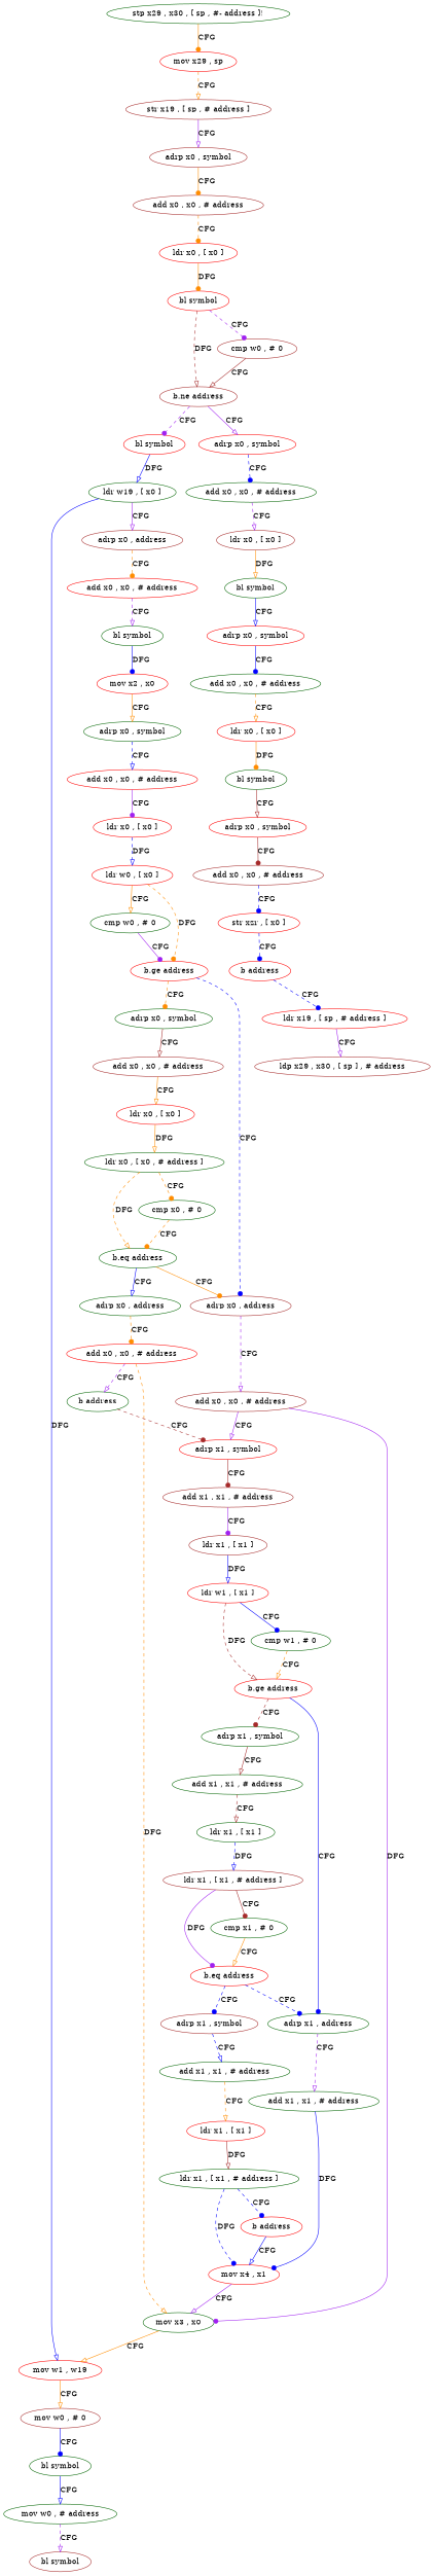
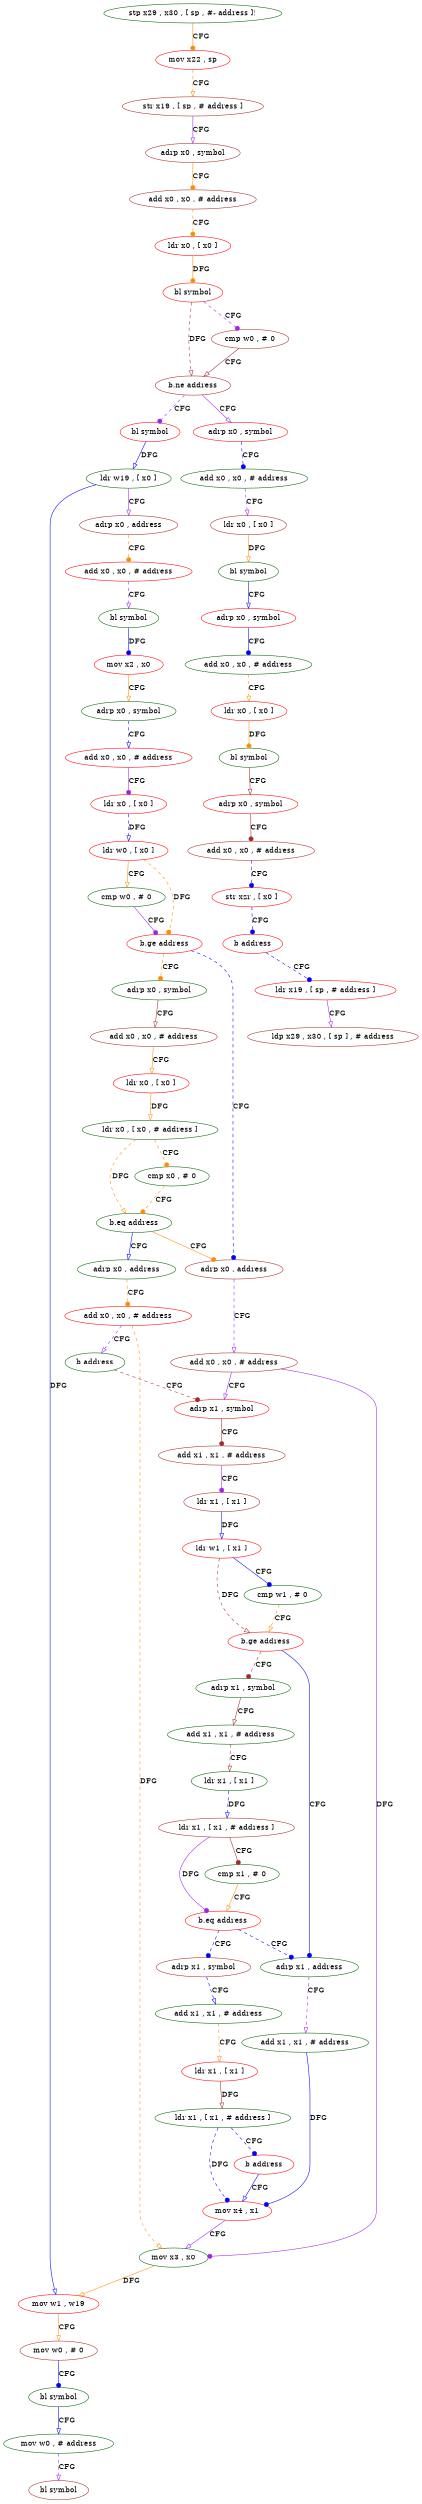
  digraph {
    node [color=darkgreen]
    edge [arrowhead=onormal color=darkorange style=solid]
    n1 [label="stp x29 , x30 , [ sp , #- address ]!"]
-   n2 [color=red label="mov x29 , sp"]
+   n2 [color=red label="mov x22 , sp"]
    n3 [color=brown label="str x19 , [ sp , # address ]"]
    n4 [color=brown label="adrp x0 , symbol"]
    n5 [color=brown label="add x0 , x0 , # address"]
    n6 [color=red label="ldr x0 , [ x0 ]"]
    n7 [color=red label="bl symbol"]
    n8 [color=brown label="cmp w0 , # 0"]
    n9 [color=brown label="b.ne address"]
    n10 [color=red label="bl symbol"]
    n11 [color=red label="adrp x0 , symbol"]
    n12 [label="ldr w19 , [ x0 ]"]
    n13 [label="add x0 , x0 , # address"]
    n14 [color=brown label="adrp x0 , address"]
    n15 [color=red label="mov w1 , w19"]
    n16 [color=brown label="ldr x0 , [ x0 ]"]
    n17 [color=red label="add x0 , x0 , # address"]
    n18 [color=brown label="mov w0 , # 0"]
    n19 [label="bl symbol"]
    n20 [color=red label="mov x2 , x0"]
    n21 [label="adrp x0 , symbol"]
    n22 [color=red label="add x0 , x0 , # address"]
    n23 [color=red label="ldr x0 , [ x0 ]"]
    n24 [color=red label="ldr w0 , [ x0 ]"]
    n25 [label="cmp w0 , # 0"]
    n26 [color=red label="b.ge address"]
    n27 [color=brown label="adrp x0 , address"]
    n28 [label="adrp x0 , symbol"]
    n29 [color=brown label="add x0 , x0 , # address"]
    n30 [color=brown label="add x0 , x0 , # address"]
    n31 [color=red label="adrp x1 , symbol"]
    n32 [label="mov x3 , x0"]
    n33 [color=red label="ldr x0 , [ x0 ]"]
    n34 [label="bl symbol"]
    n35 [color=red label="adrp x0 , symbol"]
    n36 [label="add x0 , x0 , # address"]
    n37 [color=red label="ldr x0 , [ x0 ]"]
    n38 [label="bl symbol"]
    n39 [color=red label="adrp x0 , symbol"]
    n40 [color=brown label="add x0 , x0 , # address"]
    n41 [color=red label="str xzr , [ x0 ]"]
    n42 [color=red label="b address"]
    n43 [color=red label="ldr x19 , [ sp , # address ]"]
    n44 [color=brown label="ldp x29 , x30 , [ sp ] , # address"]
    n45 [color=brown label="add x1 , x1 , # address"]
    n46 [color=brown label="ldr x1 , [ x1 ]"]
    n47 [label="ldr x0 , [ x0 , # address ]"]
    n48 [label="cmp x0 , # 0"]
    n49 [label="b.eq address"]
    n50 [label="adrp x0 , address"]
    n51 [color=red label="add x0 , x0 , # address"]
    n52 [label="b address"]
    n53 [label="adrp x1 , address"]
    n54 [label="add x1 , x1 , # address"]
    n55 [color=red label="mov x4 , x1"]
    n56 [label="adrp x1 , symbol"]
    n57 [label="add x1 , x1 , # address"]
    n58 [label="ldr x1 , [ x1 ]"]
    n59 [color=brown label="ldr x1 , [ x1 , # address ]"]
    n60 [label="cmp x1 , # 0"]
    n61 [color=red label="b.eq address"]
    n62 [color=brown label="adrp x1 , symbol"]
    n63 [label="add x1 , x1 , # address"]
    n64 [color=red label="ldr x1 , [ x1 ]"]
    n65 [label="ldr x1 , [ x1 , # address ]"]
    n66 [color=red label="b address"]
    n67 [color=red label="ldr w1 , [ x1 ]"]
    n68 [label="cmp w1 , # 0"]
    n69 [color=red label="b.ge address"]
    n70 [label="bl symbol"]
    n71 [label="mov w0 , # address"]
    n72 [color=brown label="bl symbol"]
    n1 -> n2 [arrowhead=dot label=CFG]
    n2 -> n3 [label=CFG style=dashed]
    n3 -> n4 [color=purple label=CFG]
    n4 -> n5 [arrowhead=dot label=CFG]
    n5 -> n6 [arrowhead=dot label=CFG style=dashed]
    n6 -> n7 [arrowhead=dot label=DFG]
    n7 -> n8 [arrowhead=dot color=purple label=CFG style=dashed]
    n7 -> n9 [color=brown label=DFG style=dashed]
    n8 -> n9 [color=brown label=CFG]
    n9 -> n10 [arrowhead=dot color=purple label=CFG style=dashed]
    n9 -> n11 [color=purple label=CFG]
    n10 -> n12 [color=blue label=DFG]
    n11 -> n13 [arrowhead=dot color=blue label=CFG style=dashed]
    n12 -> n14 [color=purple label=CFG]
    n12 -> n15 [color=blue label=DFG]
    n13 -> n16 [color=purple label=CFG style=dashed]
    n14 -> n17 [arrowhead=dot label=CFG style=dashed]
    n15 -> n18 [label=CFG]
    n16 -> n34 [label=DFG]
    n17 -> n19 [color=purple label=CFG style=dashed]
    n18 -> n70 [arrowhead=dot color=blue label=CFG]
    n19 -> n20 [arrowhead=dot color=blue label=DFG]
    n20 -> n21 [label=CFG]
    n21 -> n22 [color=blue label=CFG style=dashed]
    n22 -> n23 [arrowhead=dot color=purple label=CFG]
    n23 -> n24 [color=blue label=DFG style=dashed]
    n24 -> n25 [label=CFG]
    n24 -> n26 [arrowhead=dot label=DFG style=dashed]
    n25 -> n26 [arrowhead=dot color=purple label=CFG]
    n26 -> n27 [arrowhead=dot color=blue label=CFG style=dashed]
    n26 -> n28 [arrowhead=dot label=CFG style=dashed]
    n27 -> n29 [color=purple label=CFG style=dashed]
    n28 -> n30 [color=brown label=CFG]
    n29 -> n31 [color=purple label=CFG]
    n29 -> n32 [arrowhead=dot color=purple label=DFG]
    n30 -> n33 [label=CFG]
    n31 -> n45 [arrowhead=dot color=brown label=CFG]
-   n32 -> n15 [label=CFG]
+   n32 -> n15 [label=DFG]
    n33 -> n47 [label=DFG]
    n34 -> n35 [color=blue label=CFG]
    n35 -> n36 [arrowhead=dot color=blue label=CFG]
    n36 -> n37 [label=CFG style=dashed]
    n37 -> n38 [arrowhead=dot label=DFG]
    n38 -> n39 [color=brown label=CFG]
    n39 -> n40 [arrowhead=dot color=brown label=CFG]
    n40 -> n41 [arrowhead=dot color=blue label=CFG style=dashed]
    n41 -> n42 [arrowhead=dot color=blue label=CFG style=dashed]
    n42 -> n43 [arrowhead=dot color=blue label=CFG style=dashed]
    n43 -> n44 [color=purple label=CFG]
    n45 -> n46 [arrowhead=dot color=purple label=CFG]
    n46 -> n67 [color=blue label=DFG]
    n47 -> n48 [arrowhead=dot label=CFG style=dashed]
    n47 -> n49 [label=DFG style=dashed]
    n48 -> n49 [arrowhead=dot label=CFG style=dashed]
    n49 -> n27 [arrowhead=dot label=CFG]
    n49 -> n50 [color=blue label=CFG]
    n50 -> n51 [arrowhead=dot label=CFG style=dashed]
    n51 -> n32 [label=DFG style=dashed]
    n51 -> n52 [color=purple label=CFG style=dashed]
    n52 -> n31 [arrowhead=dot color=brown label=CFG style=dashed]
    n53 -> n54 [color=purple label=CFG style=dashed]
    n54 -> n55 [arrowhead=dot color=blue label=DFG]
    n55 -> n32 [color=purple label=CFG]
    n56 -> n57 [color=brown label=CFG]
    n57 -> n58 [color=brown label=CFG style=dashed]
    n58 -> n59 [color=blue label=DFG style=dashed]
    n59 -> n60 [arrowhead=dot color=brown label=CFG]
    n59 -> n61 [arrowhead=dot color=purple label=DFG]
    n60 -> n61 [label=CFG]
    n61 -> n53 [arrowhead=dot color=blue label=CFG style=dashed]
    n61 -> n62 [arrowhead=dot color=blue label=CFG style=dashed]
    n62 -> n63 [color=blue label=CFG style=dashed]
    n63 -> n64 [label=CFG style=dashed]
    n64 -> n65 [color=brown label=DFG]
    n65 -> n55 [arrowhead=dot color=blue label=DFG style=dashed]
    n65 -> n66 [arrowhead=dot color=blue label=CFG style=dashed]
    n66 -> n55 [color=blue label=CFG]
    n67 -> n68 [arrowhead=dot color=blue label=CFG]
    n67 -> n69 [color=brown label=DFG style=dashed]
    n68 -> n69 [label=CFG style=dashed]
    n69 -> n53 [arrowhead=dot color=blue label=CFG]
    n69 -> n56 [arrowhead=dot color=brown label=CFG style=dashed]
    n70 -> n71 [color=blue label=CFG]
    n71 -> n72 [color=purple label=CFG style=dashed]
  }
